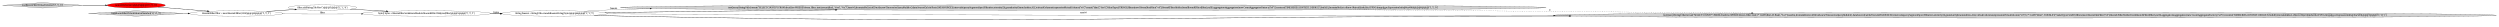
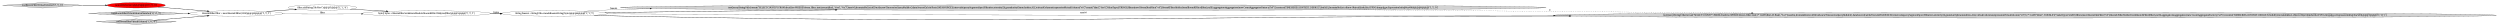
  digraph {
    fontname=Merriweather
    rankdir=LR
    node [fillcolor=lightgray fontname=Merriweather shape=ellipse style=filled]
    edge [fontname=Merriweather style=bold]
    n1 [fillcolor=white label="filter.addString(\"def-foo\")@@@5@@@['1', '1', '0']"]
    n2 [fillcolor=white label="byte(( bytes = BloomFilterSerializersModule.bloomKFilterToBytes(filter)@@@5@@@['1', '1', '1']"]
    n3 [fillcolor=white label="String base64 = StringUtils.encodeBase64String(bytes)@@@6@@@['1', '1', '1']"]
    n4 [label="testQuery(StringUtils.format(\"SELECT COUNT(*) FROM druid.foo WHERE bloom_filter_test(concat(dim1, '-foo'), '%s')\",base64),ImmutableList.of(Druids.newTimeseriesQueryBuilder().dataSource(CalciteTests.DATASOURCE1).intervals(querySegmentSpec(Filtration.eternity())).granularity(Granularities.ALL).virtualColumns(expressionVirtualColumn(\"v0\",\"concat(\"dim1\",'-foo')\",ValueType.STRING)).filters(new BloomDimFilter(\"v0\",BloomKFilterHolder.fromBloomKFilter(filter),null)).aggregators(aggregators(new CountAggregatorFactory(\"a0\"))).context(TIMESERIES_CONTEXT_DEFAULT).build()),ImmutableList.of(new Object((((edu.fdu.CPPDG.tinypdg.pe.ExpressionInfo@8ca4bb))@@@8@@@['1', '1', '0']"]
    n5 [label="testQuery(StringUtils.format(\"SELECT COUNT(*) FROM druid.foo WHERE bloom_filter_test(2 * CAST(dim1 AS float), '%s')\",base64),ImmutableList.of(Druids.newTimeseriesQueryBuilder().dataSource(CalciteTests.DATASOURCE1).intervals(querySegmentSpec(Filtration.eternity())).granularity(Granularities.ALL).virtualColumns(expressionVirtualColumn(\"v0\",\"(2 * CAST(\"dim1\", 'DOUBLE'))\",ValueType.FLOAT)).filters(new BloomDimFilter(\"v0\",BloomKFilterHolder.fromBloomKFilter(filter),null)).aggregators(aggregators(new CountAggregatorFactory(\"a0\"))).context(TIMESERIES_CONTEXT_DEFAULT).build()),ImmutableList.of(new Object((((edu.fdu.CPPDG.tinypdg.pe.ExpressionInfo@8ca520))@@@7@@@['0', '0', '1']"]
    n6 [label="testBloomFilterVirtualColumn['0', '1', '0']" shape=diamond]
    n7 [fillcolor=red label="cannotVectorize()@@@3@@@['0', '1', '0']"]
    n8 [fillcolor=white label="BloomKFilter filter = new BloomKFilter(1500)@@@3@@@['1', '1', '1']"]
    n9 [label="testBloomFilterVirtualColumnNumber['0', '0', '1']" shape=diamond]
+   n10 [label="testBloomFilterVirtualColumn['1', '0', '0']" shape=diamond]
    n1 -> n2
    n2 -> n3 [label=bytes style=solid]
    n2 -> n3
    n3 -> n4 [label=base64 style=solid]
    n3 -> n4
    n3 -> n5 [label=base64 style=solid]
    n3 -> n5
    n4 -> n5 [label=0 style=dashed]
    n6 -> n7
    n7 -> n8
    n8 -> n1
    n8 -> n2 [label=filter style=solid]
    n9 -> n8
+   n10 -> n8
  }
